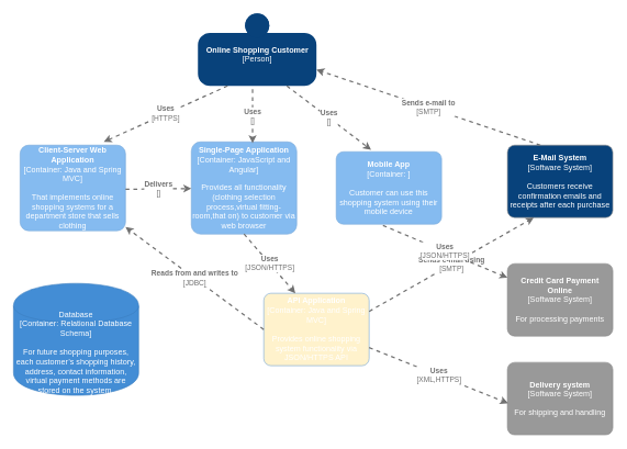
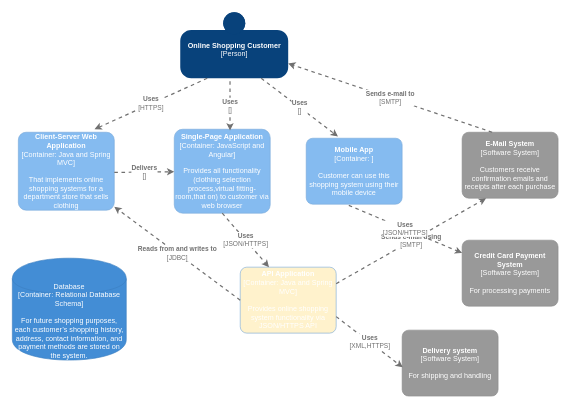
  <mxCell id="0" />
  <mxCell id="1" parent="0" />
  <mxCell id="2" value="&lt;b&gt;API Application&lt;/b&gt;&lt;div&gt;[Container: Java and Spring MVC]&lt;/div&gt;&lt;br&gt;&lt;div&gt;Provides online shopping system functionality via JSON/HTTPS API&lt;/div&gt;" style="rounded=1;whiteSpace=wrap;html=1;labelBackgroundColor=none;fillColor=#fff2cc;fontColor=#ffffff;align=center;arcSize=10;strokeColor=#78A8D8;metaEdit=1;metaData={&quot;c4Type&quot;:{&quot;editable&quot;:false}};points=[[0.25,0,0],[0.5,0,0],[0.75,0,0],[1,0.25,0],[1,0.5,0],[1,0.75,0],[0.75,1,0],[0.5,1,0],[0.25,1,0],[0,0.75,0],[0,0.5,0],[0,0.25,0]];" vertex="1" parent="1"><mxGeometry x="400" y="445" width="160" height="110.0" as="geometry" /></mxCell>
  <mxCell id="3" value="&lt;b&gt;Single-Page Application&lt;/b&gt;&lt;div&gt;[Container: JavaScript and Angular]&lt;/div&gt;&lt;br&gt;&lt;div&gt;Provides all functionality (clothing selection process,virtual fitting-room,that on) to customer via web browser&lt;/div&gt;" style="rounded=1;whiteSpace=wrap;html=1;labelBackgroundColor=none;fillColor=#85BBF0;fontColor=#ffffff;align=center;arcSize=10;strokeColor=#78A8D8;metaEdit=1;metaData={&quot;c4Type&quot;:{&quot;editable&quot;:false}};points=[[0.25,0,0],[0.5,0,0],[0.75,0,0],[1,0.25,0],[1,0.5,0],[1,0.75,0],[0.75,1,0],[0.5,1,0],[0.25,1,0],[0,0.75,0],[0,0.5,0],[0,0.25,0]];" vertex="1" parent="1"><mxGeometry x="290" y="215" width="160" height="140" as="geometry" /></mxCell>
  <mxCell id="4" value="&lt;b&gt;Client-Server Web Application&lt;/b&gt;&lt;div&gt;[Container: Java and Spring MVC]&lt;/div&gt;&lt;br&gt;&lt;div&gt;That implements online shopping systems for a department store that sells clothing&lt;/div&gt;" style="rounded=1;whiteSpace=wrap;html=1;labelBackgroundColor=none;fillColor=#85BBF0;fontColor=#ffffff;align=center;arcSize=10;strokeColor=#78A8D8;metaEdit=1;metaData={&quot;c4Type&quot;:{&quot;editable&quot;:false}};points=[[0.25,0,0],[0.5,0,0],[0.75,0,0],[1,0.25,0],[1,0.5,0],[1,0.75,0],[0.75,1,0],[0.5,1,0],[0.25,1,0],[0,0.75,0],[0,0.5,0],[0,0.25,0]];" vertex="1" parent="1"><mxGeometry x="30" y="220" width="160" height="130" as="geometry" /></mxCell>
- <mxCell id="5" value="Database&lt;div&gt;[Container:&amp;nbsp;Relational Database Schema]&lt;/div&gt;&lt;br&gt;&lt;div&gt;For future shopping purposes, each customer’s shopping history, address, contact information, virtual payment methods are stored on the system. &lt;/div&gt;" style="shape=cylinder;whiteSpace=wrap;html=1;boundedLbl=1;rounded=0;labelBackgroundColor=none;fillColor=#438DD5;fontSize=12;fontColor=#ffffff;align=center;strokeColor=#3C7FC0;metaEdit=1;points=[[0.5,0,0],[1,0.25,0],[1,0.5,0],[1,0.75,0],[0.5,1,0],[0,0.75,0],[0,0.5,0],[0,0.25,0]];metaData={&quot;c4Type&quot;:{&quot;editable&quot;:false}};" vertex="1" parent="1"><mxGeometry x="20" y="430" width="190" height="170" as="geometry" /></mxCell>
+ <mxCell id="5" value="Database&lt;div&gt;[Container:&amp;nbsp;Relational Database Schema]&lt;/div&gt;&lt;br&gt;&lt;div&gt;For future shopping purposes, each customer’s shopping history, address, contact information, and payment methods are stored on the system. &lt;/div&gt;" style="shape=cylinder;whiteSpace=wrap;html=1;boundedLbl=1;rounded=0;labelBackgroundColor=none;fillColor=#438DD5;fontSize=12;fontColor=#ffffff;align=center;strokeColor=#3C7FC0;metaEdit=1;points=[[0.5,0,0],[1,0.25,0],[1,0.5,0],[1,0.75,0],[0.5,1,0],[0,0.75,0],[0,0.5,0],[0,0.25,0]];metaData={&quot;c4Type&quot;:{&quot;editable&quot;:false}};" vertex="1" parent="1"><mxGeometry x="20" y="430" width="190" height="170" as="geometry" /></mxCell>
  <mxCell id="6" value="&lt;b&gt;Online Shopping Customer&lt;/b&gt;&lt;div&gt;[Person]&lt;/div&gt;&lt;br&gt;&lt;div&gt;&lt;/div&gt;" style="html=1;dashed=0;whitespace=wrap;fillColor=#08427b;strokeColor=none;fontColor=#ffffff;shape=mxgraph.c4.person;align=center;metaEdit=1;points=[[0.5,0,0],[1,0.5,0],[1,0.75,0],[0.75,1,0],[0.5,1,0],[0.25,1,0],[0,0.75,0],[0,0.5,0]];metaData={&quot;c4Type&quot;:{&quot;editable&quot;:false}};" vertex="1" parent="1"><mxGeometry x="300" y="20" width="180" height="110" as="geometry" /></mxCell>
  <mxCell id="7" value="&lt;b&gt;Mobile App&lt;/b&gt;&lt;div&gt;[Container: ]&lt;/div&gt;&lt;br&gt;&lt;div&gt;Customer can use this shopping system using their mobile device&lt;/div&gt;" style="rounded=1;whiteSpace=wrap;html=1;labelBackgroundColor=none;fillColor=#85BBF0;fontColor=#ffffff;align=center;arcSize=10;strokeColor=#78A8D8;metaEdit=1;metaData={&quot;c4Type&quot;:{&quot;editable&quot;:false}};points=[[0.25,0,0],[0.5,0,0],[0.75,0,0],[1,0.25,0],[1,0.5,0],[1,0.75,0],[0.75,1,0],[0.5,1,0],[0.25,1,0],[0,0.75,0],[0,0.5,0],[0,0.25,0]];" vertex="1" parent="1"><mxGeometry x="510" y="230" width="160" height="110.0" as="geometry" /></mxCell>
- <mxCell id="8" value="&lt;b&gt;Delivery system&lt;/b&gt;&lt;div&gt;[Software System]&lt;/div&gt;&lt;br&gt;&lt;div&gt;For shipping and handling&lt;/div&gt;" style="rounded=1;whiteSpace=wrap;html=1;labelBackgroundColor=none;fillColor=#999999;fontColor=#ffffff;align=center;arcSize=10;strokeColor=#8A8A8A;metaEdit=1;metaData={&quot;c4Type&quot;:{&quot;editable&quot;:false}};points=[[0.25,0,0],[0.5,0,0],[0.75,0,0],[1,0.25,0],[1,0.5,0],[1,0.75,0],[0.75,1,0],[0.5,1,0],[0.25,1,0],[0,0.75,0],[0,0.5,0],[0,0.25,0]];" vertex="1" parent="1"><mxGeometry x="770" y="550" width="160" height="110.0" as="geometry" /></mxCell>
- <mxCell id="9" value="&lt;b&gt;Credit Card Payment Online&lt;/b&gt;&lt;div&gt;[Software System]&lt;/div&gt;&lt;br&gt;&lt;div&gt;For processing payments&lt;/div&gt;" style="rounded=1;whiteSpace=wrap;html=1;labelBackgroundColor=none;fillColor=#999999;fontColor=#ffffff;align=center;arcSize=10;strokeColor=#8A8A8A;metaEdit=1;metaData={&quot;c4Type&quot;:{&quot;editable&quot;:false}};points=[[0.25,0,0],[0.5,0,0],[0.75,0,0],[1,0.25,0],[1,0.5,0],[1,0.75,0],[0.75,1,0],[0.5,1,0],[0.25,1,0],[0,0.75,0],[0,0.5,0],[0,0.25,0]];" vertex="1" parent="1"><mxGeometry x="770" y="400" width="160" height="110.0" as="geometry" /></mxCell>
- <mxCell id="10" value="&lt;b&gt;E-Mail System&lt;/b&gt;&lt;div&gt;[Software System]&lt;/div&gt;&lt;br&gt;&lt;div&gt;Customers receive confirmation emails and receipts after each purchase&lt;/div&gt;" style="rounded=1;whiteSpace=wrap;html=1;labelBackgroundColor=none;fillColor=#08427b;fontColor=#ffffff;align=center;arcSize=10;strokeColor=#8A8A8A;metaEdit=1;metaData={&quot;c4Type&quot;:{&quot;editable&quot;:false}};points=[[0.25,0,0],[0.5,0,0],[0.75,0,0],[1,0.25,0],[1,0.5,0],[1,0.75,0],[0.75,1,0],[0.5,1,0],[0.25,1,0],[0,0.75,0],[0,0.5,0],[0,0.25,0]];" vertex="1" parent="1"><mxGeometry x="770" y="220" width="160" height="110.0" as="geometry" /></mxCell>
+ <mxCell id="8" value="&lt;b&gt;Delivery system&lt;/b&gt;&lt;div&gt;[Software System]&lt;/div&gt;&lt;br&gt;&lt;div&gt;For shipping and handling&lt;/div&gt;" style="rounded=1;whiteSpace=wrap;html=1;labelBackgroundColor=none;fillColor=#999999;fontColor=#ffffff;align=center;arcSize=10;strokeColor=#8A8A8A;metaEdit=1;metaData={&quot;c4Type&quot;:{&quot;editable&quot;:false}};points=[[0.25,0,0],[0.5,0,0],[0.75,0,0],[1,0.25,0],[1,0.5,0],[1,0.75,0],[0.75,1,0],[0.5,1,0],[0.25,1,0],[0,0.75,0],[0,0.5,0],[0,0.25,0]];" vertex="1" parent="1"><mxGeometry x="670" y="550" width="160" height="110.0" as="geometry" /></mxCell>
+ <mxCell id="9" value="&lt;b&gt;Credit Card Payment System&lt;/b&gt;&lt;div&gt;[Software System]&lt;/div&gt;&lt;br&gt;&lt;div&gt;For processing payments&lt;/div&gt;" style="rounded=1;whiteSpace=wrap;html=1;labelBackgroundColor=none;fillColor=#999999;fontColor=#ffffff;align=center;arcSize=10;strokeColor=#8A8A8A;metaEdit=1;metaData={&quot;c4Type&quot;:{&quot;editable&quot;:false}};points=[[0.25,0,0],[0.5,0,0],[0.75,0,0],[1,0.25,0],[1,0.5,0],[1,0.75,0],[0.75,1,0],[0.5,1,0],[0.25,1,0],[0,0.75,0],[0,0.5,0],[0,0.25,0]];" vertex="1" parent="1"><mxGeometry x="770" y="400" width="160" height="110.0" as="geometry" /></mxCell>
+ <mxCell id="10" value="&lt;b&gt;E-Mail System&lt;/b&gt;&lt;div&gt;[Software System]&lt;/div&gt;&lt;br&gt;&lt;div&gt;Customers receive confirmation emails and receipts after each purchase&lt;/div&gt;" style="rounded=1;whiteSpace=wrap;html=1;labelBackgroundColor=none;fillColor=#999999;fontColor=#ffffff;align=center;arcSize=10;strokeColor=#8A8A8A;metaEdit=1;metaData={&quot;c4Type&quot;:{&quot;editable&quot;:false}};points=[[0.25,0,0],[0.5,0,0],[0.75,0,0],[1,0.25,0],[1,0.5,0],[1,0.75,0],[0.75,1,0],[0.5,1,0],[0.25,1,0],[0,0.75,0],[0,0.5,0],[0,0.25,0]];" vertex="1" parent="1"><mxGeometry x="770" y="220" width="160" height="110.0" as="geometry" /></mxCell>
  <mxCell id="11" value="&lt;div style=&quot;text-align: left&quot;&gt;&lt;div style=&quot;text-align: center&quot;&gt;&lt;b&gt;Sends e-mail to&lt;/b&gt;&lt;/div&gt;&lt;div style=&quot;text-align: center&quot;&gt;[SMTP]&lt;/div&gt;&lt;/div&gt;" style="edgeStyle=none;rounded=0;html=1;jettySize=auto;orthogonalLoop=1;strokeColor=#707070;strokeWidth=2;fontColor=#707070;jumpStyle=none;dashed=1;metaEdit=1;metaData={&quot;c4Type&quot;:{&quot;editable&quot;:false}};exitX=0.313;exitY=0;exitDx=0;exitDy=0;exitPerimeter=0;" edge="1" parent="1" source="10" target="6"><mxGeometry width="160" relative="1" as="geometry"><mxPoint x="830" y="95" as="sourcePoint" /><mxPoint x="460" y="350" as="targetPoint" /></mxGeometry></mxCell>
  <mxCell id="12" value="&lt;div style=&quot;text-align: left&quot;&gt;&lt;div style=&quot;text-align: center&quot;&gt;&lt;b&gt;Sends e-mail using&lt;/b&gt;&lt;/div&gt;&lt;div style=&quot;text-align: center&quot;&gt;[SMTP]&lt;/div&gt;&lt;/div&gt;" style="edgeStyle=none;rounded=0;html=1;entryX=0.25;entryY=1;jettySize=auto;orthogonalLoop=1;strokeColor=#707070;strokeWidth=2;fontColor=#707070;jumpStyle=none;dashed=1;metaEdit=1;metaData={&quot;c4Type&quot;:{&quot;editable&quot;:false}};entryDx=0;entryDy=0;entryPerimeter=0;exitX=1;exitY=0.25;exitDx=0;exitDy=0;exitPerimeter=0;" edge="1" parent="1" source="2" target="10"><mxGeometry width="160" relative="1" as="geometry"><mxPoint x="300" y="350" as="sourcePoint" /><mxPoint x="460" y="350" as="targetPoint" /></mxGeometry></mxCell>
  <mxCell id="13" value="&lt;div style=&quot;text-align: left&quot;&gt;&lt;div style=&quot;text-align: center&quot;&gt;&lt;b&gt;Uses&lt;/b&gt;&lt;/div&gt;&lt;div style=&quot;text-align: center&quot;&gt;[XML,HTTPS]&lt;/div&gt;&lt;/div&gt;" style="edgeStyle=none;rounded=0;html=1;entryX=0.006;entryY=0.564;jettySize=auto;orthogonalLoop=1;strokeColor=#707070;strokeWidth=2;fontColor=#707070;jumpStyle=none;dashed=1;metaEdit=1;metaData={&quot;c4Type&quot;:{&quot;editable&quot;:false}};entryDx=0;entryDy=0;entryPerimeter=0;exitX=1;exitY=0.75;exitDx=0;exitDy=0;exitPerimeter=0;" edge="1" parent="1" source="2" target="8"><mxGeometry width="160" relative="1" as="geometry"><mxPoint x="320" y="340" as="sourcePoint" /><mxPoint x="480" y="340" as="targetPoint" /></mxGeometry></mxCell>
  <mxCell id="14" value="&lt;div style=&quot;text-align: left&quot;&gt;&lt;div style=&quot;text-align: center&quot;&gt;&lt;b&gt;Reads from and writes to&lt;/b&gt;&lt;/div&gt;&lt;div style=&quot;text-align: center&quot;&gt;[JDBC]&lt;/div&gt;&lt;/div&gt;" style="edgeStyle=none;rounded=0;html=1;jettySize=auto;orthogonalLoop=1;strokeColor=#707070;strokeWidth=2;fontColor=#707070;jumpStyle=none;dashed=1;metaEdit=1;metaData={&quot;c4Type&quot;:{&quot;editable&quot;:false}};exitX=0;exitY=0.5;exitDx=0;exitDy=0;exitPerimeter=0;" edge="1" parent="1" source="2" target="4"><mxGeometry width="160" relative="1" as="geometry"><mxPoint x="320" y="340" as="sourcePoint" /><mxPoint x="480" y="340" as="targetPoint" /></mxGeometry></mxCell>
  <mxCell id="15" value="&lt;div style=&quot;text-align: left&quot;&gt;&lt;div style=&quot;text-align: center&quot;&gt;&lt;b&gt;Uses&lt;/b&gt;&lt;/div&gt;&lt;div style=&quot;text-align: center&quot;&gt;[HTTPS]&lt;/div&gt;&lt;/div&gt;" style="edgeStyle=none;rounded=0;html=1;jettySize=auto;orthogonalLoop=1;strokeColor=#707070;strokeWidth=2;fontColor=#707070;jumpStyle=none;dashed=1;metaEdit=1;metaData={&quot;c4Type&quot;:{&quot;editable&quot;:false}};exitX=0.25;exitY=1;exitDx=0;exitDy=0;exitPerimeter=0;entryX=0.794;entryY=-0.038;entryDx=0;entryDy=0;entryPerimeter=0;" edge="1" parent="1" source="6" target="4"><mxGeometry width="160" relative="1" as="geometry"><mxPoint x="320" y="340" as="sourcePoint" /><mxPoint x="150" y="210" as="targetPoint" /></mxGeometry></mxCell>
  <mxCell id="16" value="&lt;div style=&quot;text-align: left&quot;&gt;&lt;div style=&quot;text-align: center&quot;&gt;&lt;b&gt;Uses&lt;/b&gt;&lt;/div&gt;&lt;div style=&quot;text-align: center&quot;&gt;[]&lt;/div&gt;&lt;/div&gt;" style="edgeStyle=none;rounded=0;html=1;entryX=0.581;entryY=0.014;jettySize=auto;orthogonalLoop=1;strokeColor=#707070;strokeWidth=2;fontColor=#707070;jumpStyle=none;dashed=1;metaEdit=1;metaData={&quot;c4Type&quot;:{&quot;editable&quot;:false}};entryDx=0;entryDy=0;entryPerimeter=0;exitX=0.461;exitY=1.045;exitDx=0;exitDy=0;exitPerimeter=0;" edge="1" parent="1" source="6" target="3"><mxGeometry width="160" relative="1" as="geometry"><mxPoint x="320" y="340" as="sourcePoint" /><mxPoint x="480" y="340" as="targetPoint" /></mxGeometry></mxCell>
  <mxCell id="17" value="&lt;div style=&quot;text-align: left&quot;&gt;&lt;div style=&quot;text-align: center&quot;&gt;&lt;b&gt;Uses&lt;/b&gt;&lt;/div&gt;&lt;div style=&quot;text-align: center&quot;&gt;[]&lt;/div&gt;&lt;/div&gt;" style="edgeStyle=none;rounded=0;html=1;jettySize=auto;orthogonalLoop=1;strokeColor=#707070;strokeWidth=2;fontColor=#707070;jumpStyle=none;dashed=1;metaEdit=1;metaData={&quot;c4Type&quot;:{&quot;editable&quot;:false}};exitX=0.75;exitY=1;exitDx=0;exitDy=0;exitPerimeter=0;entryX=0.331;entryY=-0.027;entryDx=0;entryDy=0;entryPerimeter=0;" edge="1" parent="1" source="6" target="7"><mxGeometry width="160" relative="1" as="geometry"><mxPoint x="320" y="340" as="sourcePoint" /><mxPoint x="520" y="220" as="targetPoint" /></mxGeometry></mxCell>
  <mxCell id="18" value="&lt;div style=&quot;text-align: left&quot;&gt;&lt;div style=&quot;text-align: center&quot;&gt;&lt;b&gt;Delivers&lt;/b&gt;&lt;/div&gt;&lt;div style=&quot;text-align: center&quot;&gt;[]&lt;/div&gt;&lt;/div&gt;" style="edgeStyle=none;rounded=0;html=1;jettySize=auto;orthogonalLoop=1;strokeColor=#707070;strokeWidth=2;fontColor=#707070;jumpStyle=none;dashed=1;metaEdit=1;metaData={&quot;c4Type&quot;:{&quot;editable&quot;:false}};" edge="1" parent="1" target="3"><mxGeometry width="160" relative="1" as="geometry"><mxPoint x="190" y="287" as="sourcePoint" /><mxPoint x="480" y="340" as="targetPoint" /></mxGeometry></mxCell>
  <mxCell id="19" value="&lt;div style=&quot;text-align: left&quot;&gt;&lt;div style=&quot;text-align: center&quot;&gt;&lt;b&gt;Uses&lt;/b&gt;&lt;/div&gt;&lt;div style=&quot;text-align: center&quot;&gt;[JSON/HTTPS]&lt;/div&gt;&lt;/div&gt;" style="edgeStyle=none;rounded=0;html=1;entryX=0.3;entryY=0;jettySize=auto;orthogonalLoop=1;strokeColor=#707070;strokeWidth=2;fontColor=#707070;jumpStyle=none;dashed=1;metaEdit=1;metaData={&quot;c4Type&quot;:{&quot;editable&quot;:false}};entryDx=0;entryDy=0;entryPerimeter=0;exitX=0.5;exitY=1;exitDx=0;exitDy=0;exitPerimeter=0;" edge="1" parent="1" source="3" target="2"><mxGeometry width="160" relative="1" as="geometry"><mxPoint x="320" y="340" as="sourcePoint" /><mxPoint x="480" y="340" as="targetPoint" /></mxGeometry></mxCell>
  <mxCell id="20" value="&lt;div style=&quot;text-align: left&quot;&gt;&lt;div style=&quot;text-align: center&quot;&gt;&lt;b&gt;Uses&lt;/b&gt;&lt;/div&gt;&lt;div style=&quot;text-align: center&quot;&gt;[JSON/HTTPS]&lt;/div&gt;&lt;/div&gt;" style="edgeStyle=none;rounded=0;html=1;jettySize=auto;orthogonalLoop=1;strokeColor=#707070;strokeWidth=2;fontColor=#707070;jumpStyle=none;dashed=1;metaEdit=1;metaData={&quot;c4Type&quot;:{&quot;editable&quot;:false}};exitX=0.444;exitY=1.018;exitDx=0;exitDy=0;exitPerimeter=0;" edge="1" parent="1" source="7" target="9"><mxGeometry width="160" relative="1" as="geometry"><mxPoint x="320" y="340" as="sourcePoint" /><mxPoint x="480" y="340" as="targetPoint" /></mxGeometry></mxCell>
